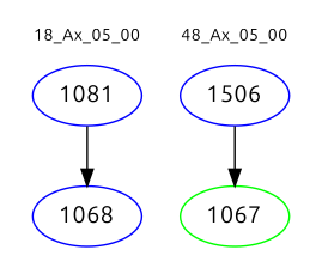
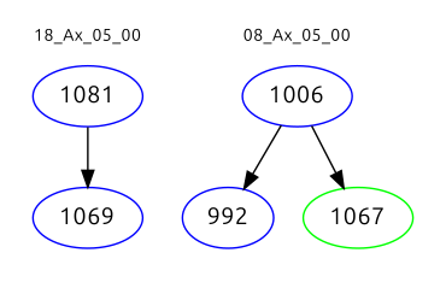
  digraph {
    fontname=Ubuntu
    node [color=blue fontname=Ubuntu]
    edge [color=black fontname=Ubuntu]
    n1 [label=1081]
-   n2 [label=1068]
-   n3 [label=1506]
+   n2 [label=1069]
+   n3 [label=1006]
+   n4 [label=992]
    n5 [color=green label=1067]
    subgraph cluster_1 {
      color=white
      fontsize=10
      label="18_Ax_05_00"
      n1
      n2
    }
    subgraph cluster_2 {
      color=white
      fontsize=10
-     label="48_Ax_05_00"
+     label="08_Ax_05_00"
      n3
+     n4
      n5
    }
    n1 -> n2
+   n3 -> n4
    n3 -> n5
  }
